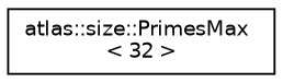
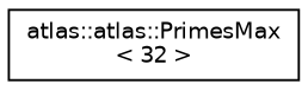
  digraph {
    rankdir=LR
-   n1 [color=black fillcolor=white fontname=Helvetica fontsize=10 height=0.2 label="atlas::size::PrimesMax\l\< 32 \>" shape=record style=filled width=0.4]
+   n1 [color=black fillcolor=white fontname=Helvetica fontsize=10 height=0.2 label="atlas::atlas::PrimesMax\l\< 32 \>" shape=record style=filled width=0.4]
  }
